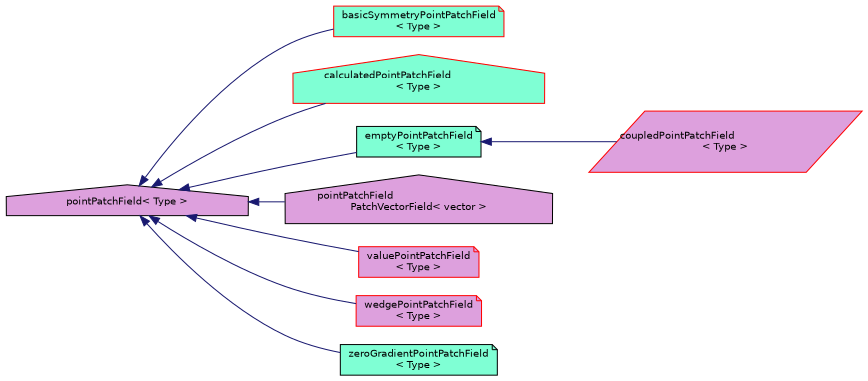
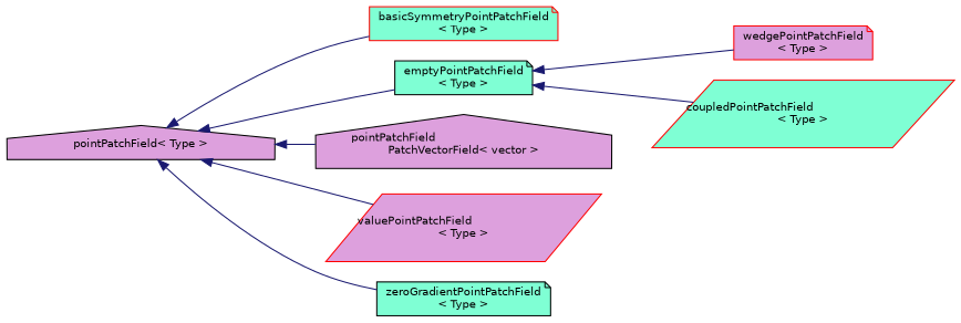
  digraph {
    rankdir=LR
    node [color=red fillcolor=plum fontname=Helvetica fontsize=10 shape=note style=filled]
    edge [color=midnightblue dir=back fontname=Helvetica fontsize=10 labelfontname=Helvetica labelfontsize=10 style=solid]
    n1 [color=black fontcolor=black height=0.2 label="pointPatchField\< Type \>" shape=house width=0.4]
    n2 [fillcolor=aquamarine height=0.2 label="basicSymmetryPointPatchField\l\< Type \>" width=0.4]
-   n3 [fillcolor=aquamarine height=0.2 label="calculatedPointPatchField\l\< Type \>" shape=house width=0.4]
    n4 [color=black fillcolor=aquamarine height=0.2 label="emptyPointPatchField\l\< Type \>" width=0.4]
    n5 [color=black height=0.2 label="pointPatchField\lPatchVectorField\< vector \>" shape=house width=0.4]
-   n6 [height=0.2 label="valuePointPatchField\l\< Type \>" width=0.4]
+   n6 [height=0.2 label="valuePointPatchField\l\< Type \>" shape=parallelogram width=0.4]
    n7 [height=0.2 label="wedgePointPatchField\l\< Type \>" width=0.4]
    n8 [color=black fillcolor=aquamarine height=0.2 label="zeroGradientPointPatchField\l\< Type \>" width=0.4]
-   n9 [height=0.2 label="coupledPointPatchField\l\< Type \>" shape=parallelogram width=0.4]
+   n9 [fillcolor=aquamarine height=0.2 label="coupledPointPatchField\l\< Type \>" shape=parallelogram width=0.4]
    n1 -> n2
-   n1 -> n3
    n1 -> n4
    n1 -> n5
    n1 -> n6
-   n1 -> n7
+   n4 -> n7
    n1 -> n8
    n4 -> n9
  }
